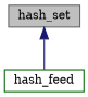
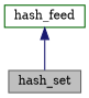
  digraph {
    rankdir=TB
    fontname="DejaVu Serif"
    node [fontname="DejaVu Serif" fontsize=10 shape=record]
    n1 [color=gray40 fillcolor=grey75 fontcolor=black height=0.2 label=hash_set style=filled width=0.4]
    n2 [color=darkgreen height=0.2 label=hash_feed width=0.4]
-   n1 -> n2 [color=midnightblue dir=back fontname="DejaVu Serif" fontsize=10 labelfontname=FreeSans labelfontsize=10 style=solid]
+   n2 -> n1 [color=midnightblue dir=back fontname="DejaVu Serif" fontsize=10 labelfontname=FreeSans labelfontsize=10 style=solid]
  }
